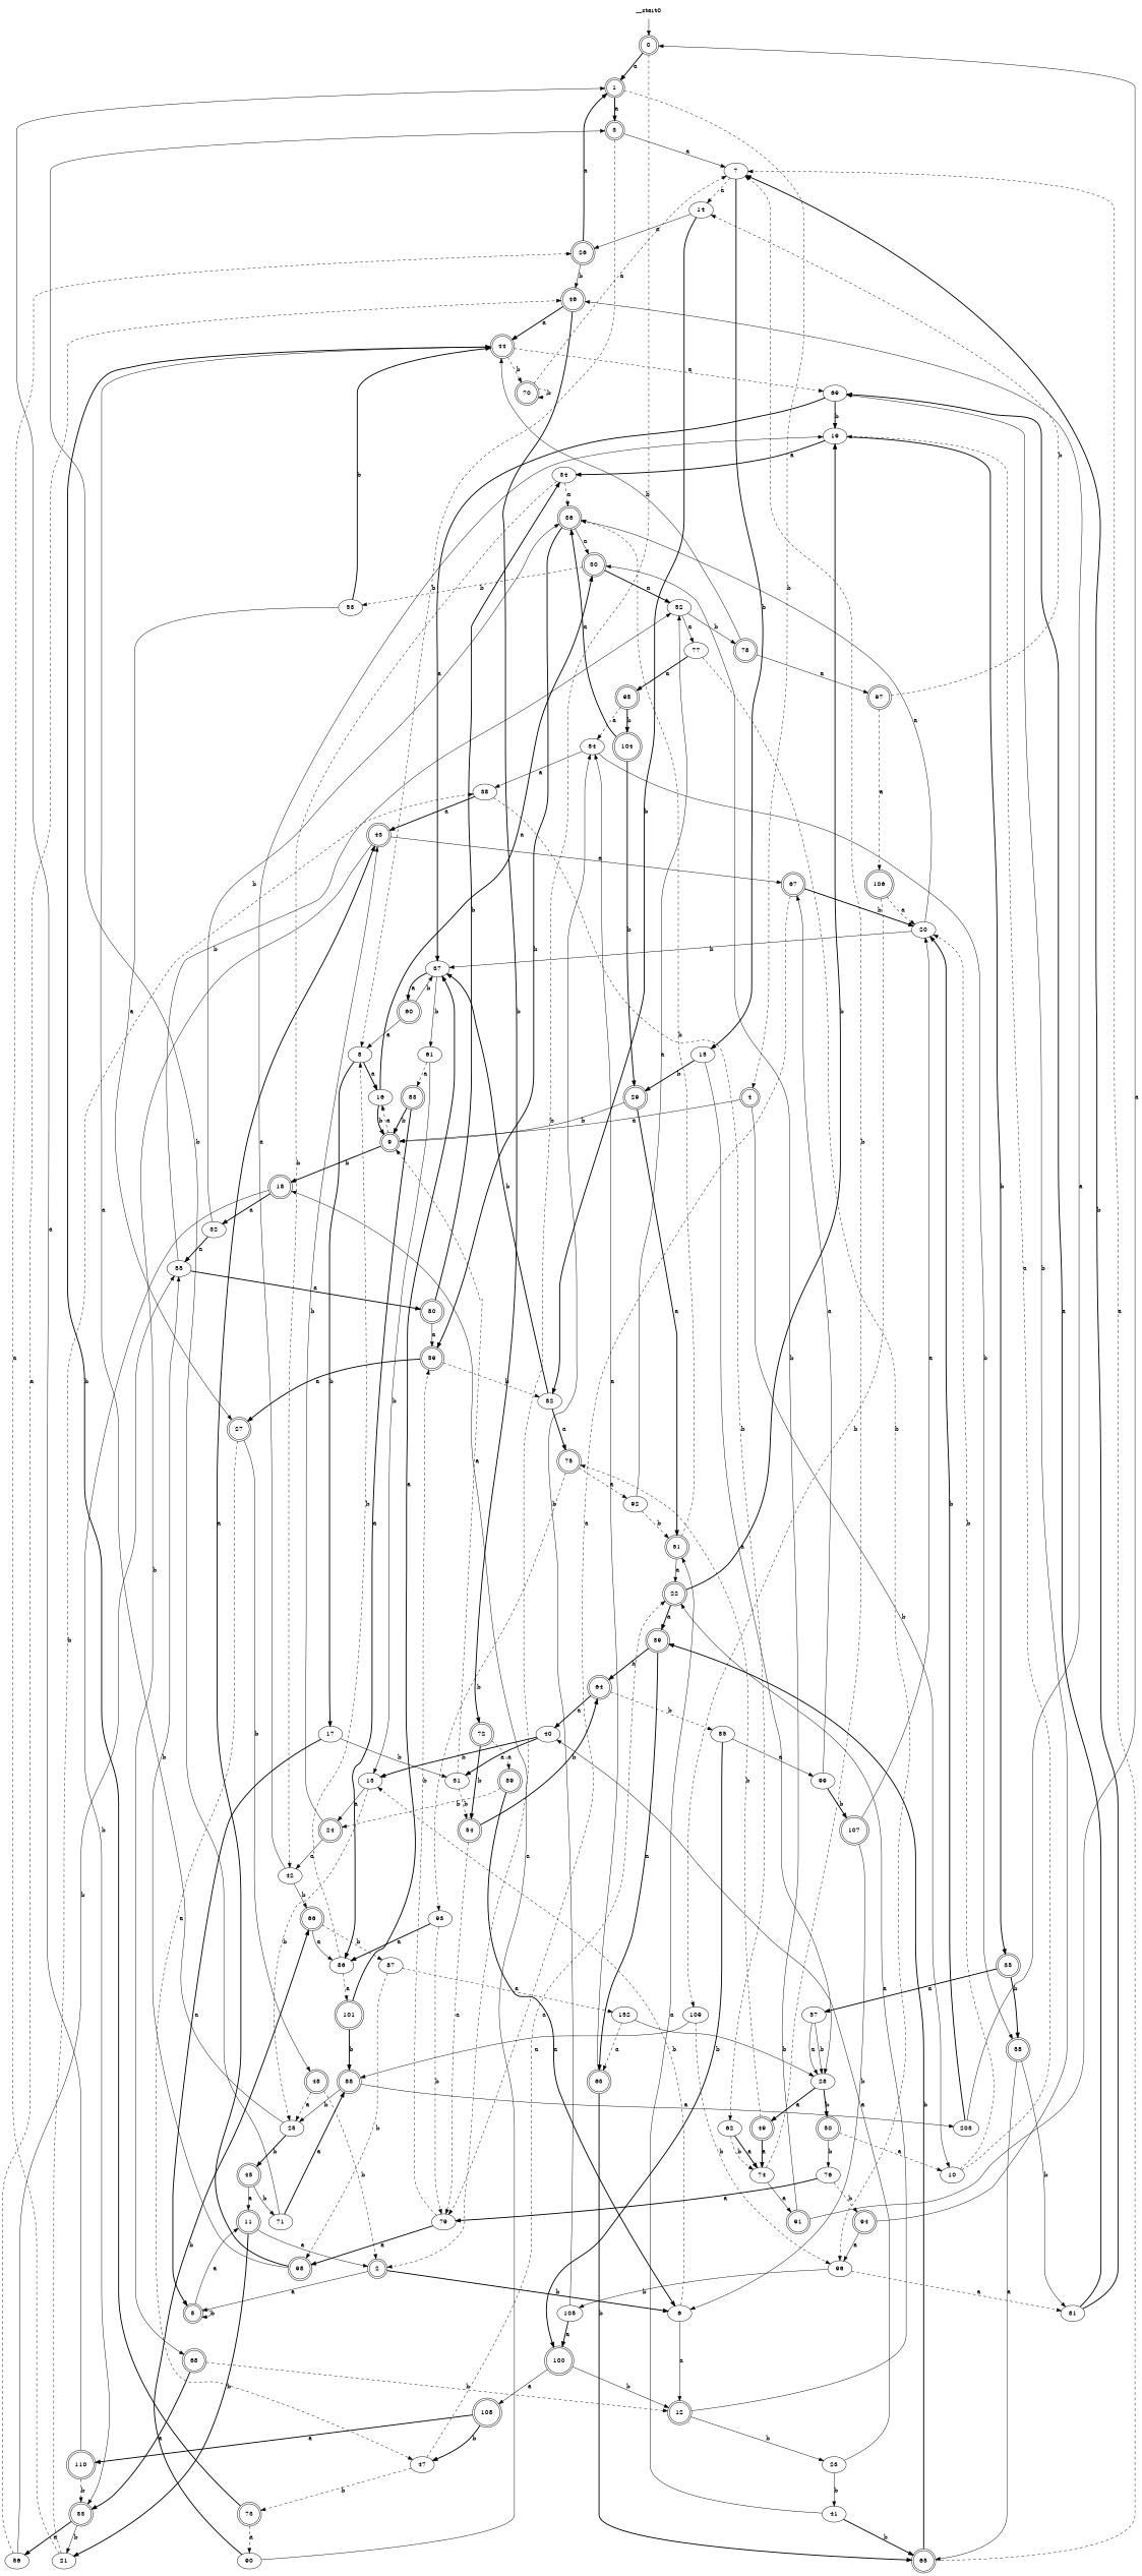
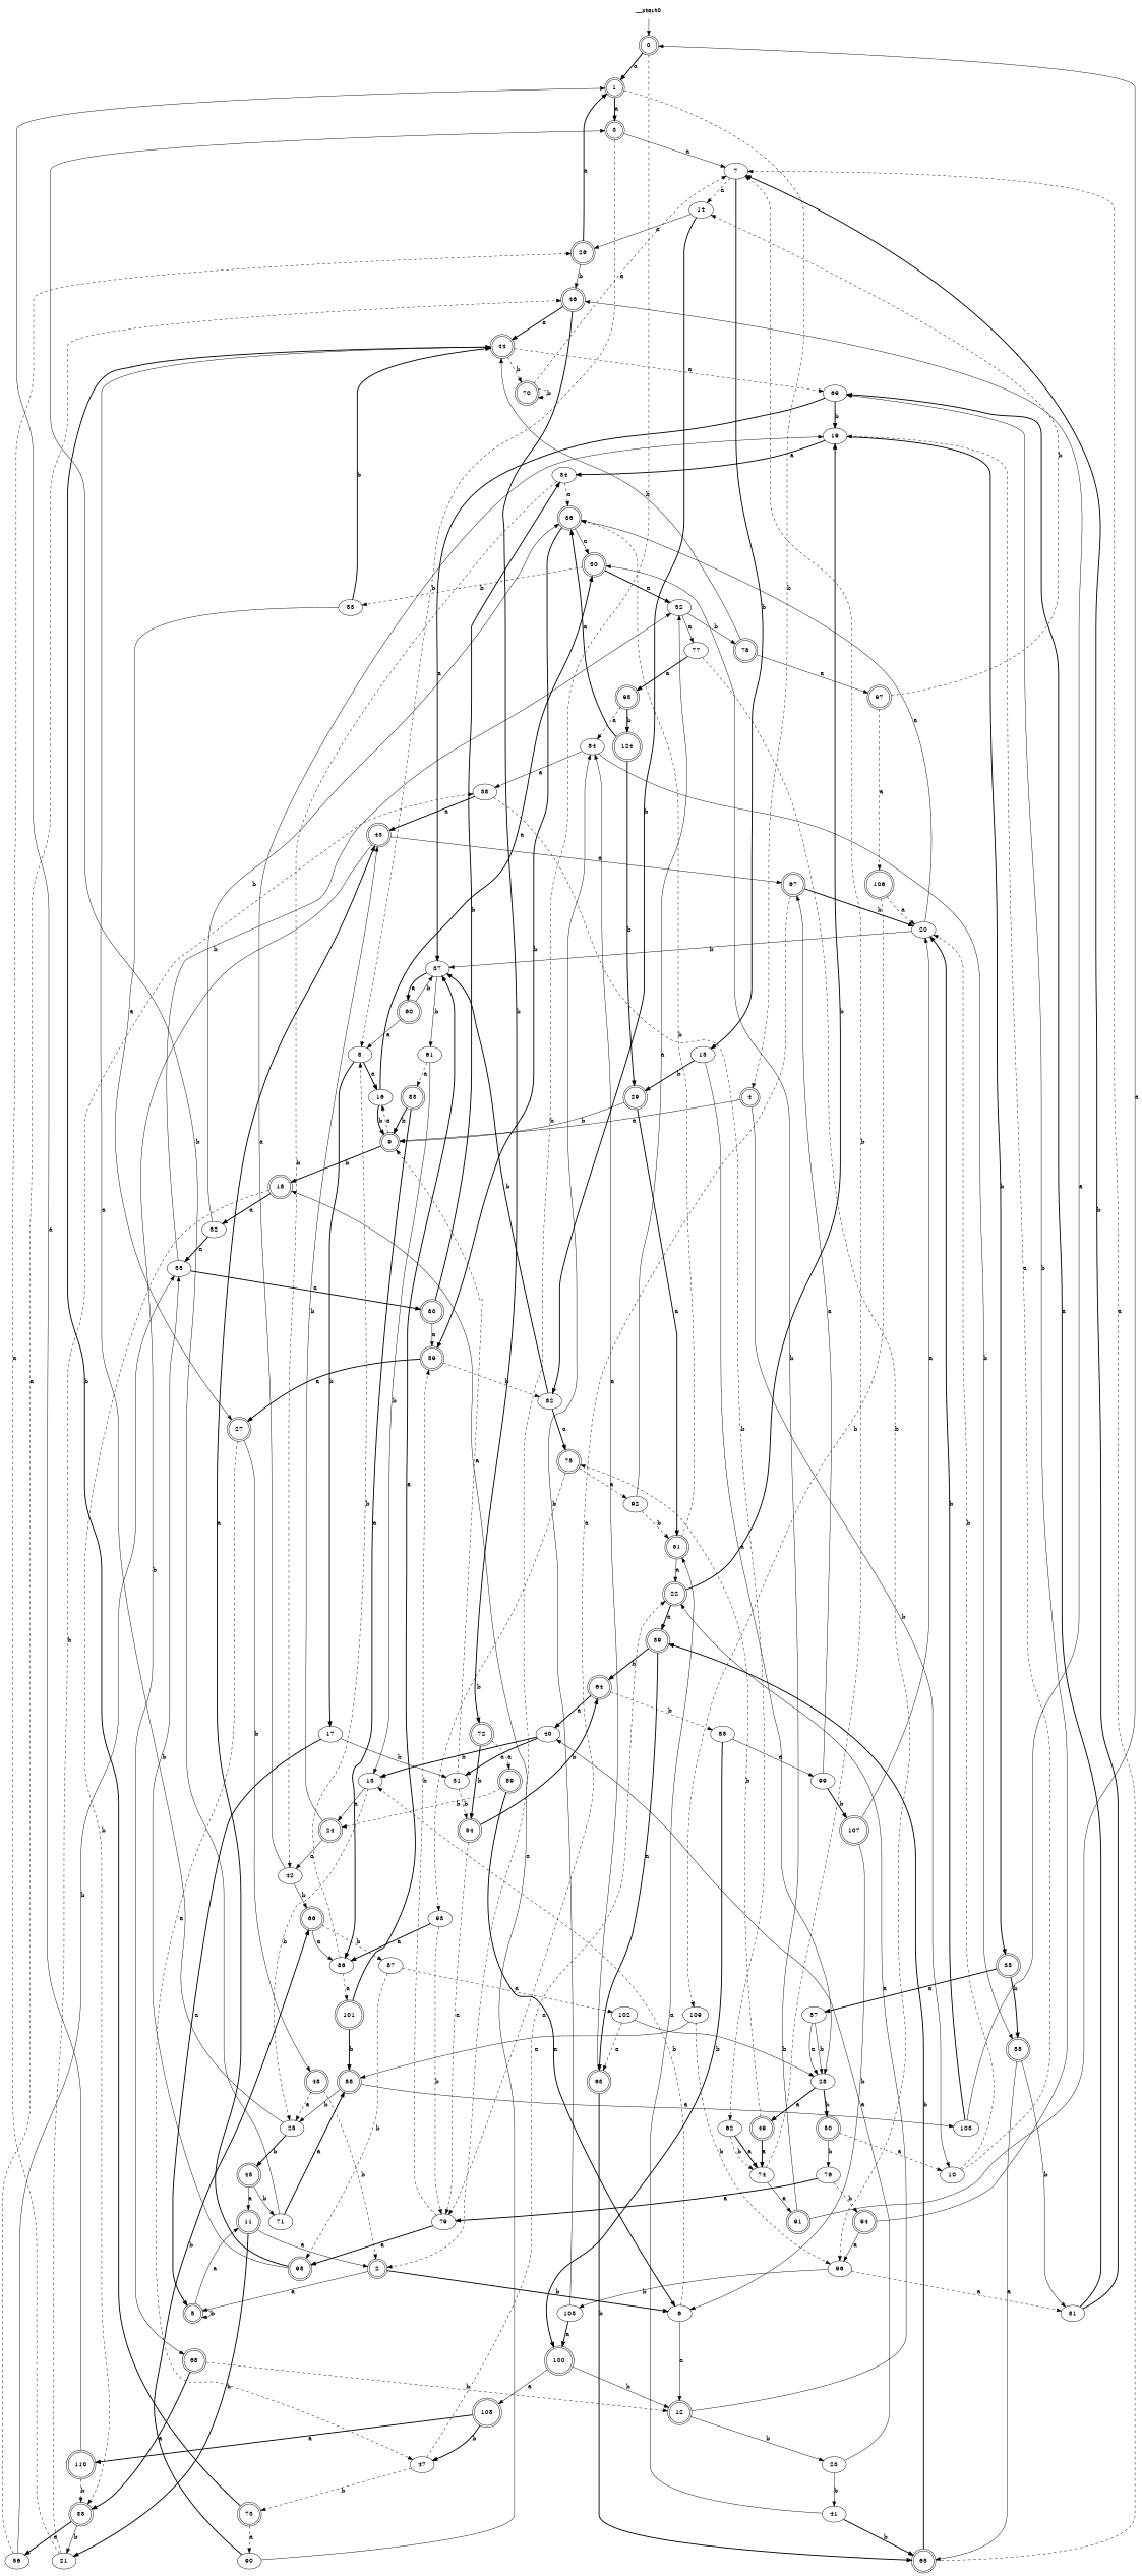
  digraph {
    node [shape=doublecircle]
    edge [style=solid]
    __start0 [shape=none]
    0
    1
    2
    3
    4
    5
    6 [shape=""]
    7 [shape=""]
    8 [shape=""]
    9
    10 [shape=""]
    11
    12
    13 [shape=""]
    14 [shape=""]
    15 [shape=""]
    16 [shape=""]
    17 [shape=""]
    18
    19 [shape=""]
    20 [shape=""]
    21 [shape=""]
    22
    23 [shape=""]
    24
    25 [shape=""]
    26
    82 [shape=""]
    28 [shape=""]
    29
    30
    31 [shape=""]
    32 [shape=""]
    33
    34 [shape=""]
    35
    36
    37 [shape=""]
    38 [shape=""]
    39
    40 [shape=""]
    41 [shape=""]
    42 [shape=""]
    43
    44
    45
    46
    47 [shape=""]
    27
    48
    49
    50
    51
    52 [shape=""]
    53 [shape=""]
    54
    55 [shape=""]
    56 [shape=""]
    57 [shape=""]
    58
    59
    60
    61 [shape=""]
    62 [shape=""]
    63
    64
    65
    66
    67
    68
    69 [shape=""]
    70
    71 [shape=""]
    72
    73
    74 [shape=""]
    75
    76 [shape=""]
    77 [shape=""]
    78
    79 [shape=""]
    80
    81 [shape=""]
    83
    84 [shape=""]
    85 [shape=""]
    86 [shape=""]
    87 [shape=""]
    88
    89
    90 [shape=""]
    91
    92 [shape=""]
    93 [shape=""]
    94
    95
    96 [shape=""]
    97
    98
    99 [shape=""]
    100
    101
-   102 [label=152 shape=""]
-   103 [label=203 shape=""]
-   104
+   102 [shape=""]
+   103 [shape=""]
+   104 [label=124]
    105 [shape=""]
    106
    107
    108
    109 [shape=""]
    110
    __start0 -> 0
    0 -> 1 [label=a style=bold]
    0 -> 2 [label=b style=dashed]
    1 -> 3 [label=a style=bold]
    1 -> 4 [label=b style=dashed]
    2 -> 5 [label=a]
    2 -> 6 [label=b style=bold]
    3 -> 7 [label=a]
    3 -> 8 [label=b style=dashed]
    4 -> 9 [label=a]
    4 -> 10 [label=b]
    5 -> 5 [label=b]
    5 -> 11 [label=a]
    6 -> 12 [label=a]
    6 -> 13 [label=b style=dashed]
    7 -> 14 [label=a style=dashed]
    7 -> 15 [label=b style=bold]
    8 -> 16 [label=a style=bold]
    8 -> 17 [label=b style=bold]
    9 -> 16 [label=a style=dashed]
    9 -> 18 [label=b style=bold]
    10 -> 19 [label=a style=dashed]
    10 -> 20 [label=b style=dashed]
    11 -> 2 [label=a]
    11 -> 21 [label=b style=bold]
    12 -> 22 [label=a]
    12 -> 23 [label=b]
    13 -> 24 [label=a]
    13 -> 25 [label=b style=dashed]
    14 -> 26 [label=a]
    14 -> 82 [label=b style=bold]
    15 -> 28 [label=a]
    15 -> 29 [label=b style=bold]
    16 -> 9 [label=b style=bold]
    16 -> 30 [label=a style=bold]
    17 -> 5 [label=a style=bold]
    17 -> 31 [label=b]
    18 -> 32 [label=a style=bold]
-   18 -> 33 [label=b]
+   18 -> 33 [label=b style=dashed]
    19 -> 34 [label=a style=bold]
    19 -> 35 [label=b style=bold]
    20 -> 36 [label=a]
    20 -> 37 [label=b]
    21 -> 26 [label=a style=dashed]
    21 -> 38 [label=b style=dashed]
    22 -> 19 [label=b style=bold]
    22 -> 39 [label=a style=bold]
    23 -> 40 [label=a]
    23 -> 41 [label=b]
    24 -> 42 [label=a]
    24 -> 43 [label=b]
    25 -> 44 [label=a]
    25 -> 45 [label=b style=bold]
    26 -> 1 [label=a style=bold]
    26 -> 46 [label=b]
    82 -> 37 [label=b style=bold]
    82 -> 75 [label=a style=bold]
    28 -> 49 [label=a style=bold]
    28 -> 50 [label=b style=bold]
    29 -> 9 [label=b]
    29 -> 51 [label=a style=bold]
    30 -> 52 [label=a style=bold]
    30 -> 53 [label=b style=dashed]
    31 -> 9 [label=a style=dashed]
    31 -> 54 [label=b style=dashed]
    32 -> 36 [label=b]
    32 -> 55 [label=a style=bold]
    33 -> 21 [label=b]
    33 -> 56 [label=a style=bold]
    34 -> 36 [label=a style=dashed]
    34 -> 42 [label=b style=dashed]
    35 -> 57 [label=a style=bold]
    35 -> 58 [label=b style=bold]
    36 -> 30 [label=a]
    36 -> 59 [label=b style=bold]
    37 -> 60 [label=a style=bold]
    37 -> 61 [label=b]
    38 -> 43 [label=a style=bold]
    38 -> 62 [label=b style=dashed]
    39 -> 63 [label=a style=bold]
    39 -> 64 [label=b style=bold]
    40 -> 13 [label=b style=bold]
    40 -> 31 [label=a style=bold]
    41 -> 51 [label=a]
    41 -> 65 [label=b style=bold]
    42 -> 19 [label=a]
    42 -> 66 [label=b]
    43 -> 67 [label=a]
    43 -> 68 [label=b]
    44 -> 69 [label=a style=dashed]
    44 -> 70 [label=b style=dashed]
    45 -> 11 [label=a]
    45 -> 71 [label=b]
    46 -> 44 [label=a style=bold]
    46 -> 72 [label=b style=bold]
    47 -> 22 [label=a style=dashed]
    47 -> 73 [label=b style=dashed]
    27 -> 47 [label=a style=dashed]
    27 -> 48 [label=b]
    48 -> 2 [label=b style=dashed]
    48 -> 25 [label=a style=dashed]
    49 -> 74 [label=a style=bold]
    49 -> 75 [label=b style=dashed]
    50 -> 10 [label=a style=dashed]
    50 -> 76 [label=b]
    51 -> 22 [label=a]
    51 -> 36 [label=b style=dashed]
    52 -> 77 [label=a]
    52 -> 78 [label=b]
    53 -> 44 [label=b style=bold]
    53 -> 27 [label=a]
    54 -> 64 [label=b style=bold]
    54 -> 79 [label=a style=dashed]
    55 -> 52 [label=b]
    55 -> 80 [label=a style=bold]
    56 -> 46 [label=a style=dashed]
    56 -> 55 [label=b]
    57 -> 28 [label=a]
    57 -> 28 [label=b]
    58 -> 65 [label=a]
    58 -> 81 [label=b]
    59 -> 82 [label=b style=dashed]
    59 -> 27 [label=a style=bold]
    60 -> 8 [label=a]
    60 -> 37 [label=b]
    61 -> 13 [label=b]
    61 -> 83 [label=a style=dashed]
    62 -> 74 [label=a style=bold]
    62 -> 74 [label=b style=dashed]
    63 -> 65 [label=b style=bold]
    63 -> 84 [label=a]
    64 -> 40 [label=a style=bold]
    64 -> 85 [label=b style=dashed]
    65 -> 7 [label=a style=dashed]
    65 -> 39 [label=b style=bold]
    66 -> 86 [label=a]
    66 -> 87 [label=b style=dashed]
    67 -> 20 [label=b style=bold]
    67 -> 79 [label=a style=dashed]
    68 -> 12 [label=b style=dashed]
    68 -> 33 [label=a style=bold]
    69 -> 19 [label=b style=bold]
    69 -> 37 [label=a style=bold]
    70 -> 7 [label=a style=dashed]
    70 -> 70 [label=b style=dashed]
    71 -> 3 [label=b]
    71 -> 88 [label=a style=bold]
    72 -> 54 [label=b style=bold]
    72 -> 89 [label=a style=dashed]
    73 -> 44 [label=b style=bold]
    73 -> 90 [label=a style=dashed]
    74 -> 7 [label=b style=dashed]
    74 -> 91 [label=a]
    75 -> 92 [label=a style=dashed]
    75 -> 93 [label=b style=dashed]
    76 -> 79 [label=a style=bold]
    76 -> 94 [label=b style=dashed]
    77 -> 95 [label=a style=bold]
    77 -> 96 [label=b style=dashed]
    78 -> 44 [label=b]
    78 -> 97 [label=a]
    79 -> 59 [label=b style=dashed]
    79 -> 98 [label=a style=bold]
    80 -> 34 [label=b style=bold]
    80 -> 59 [label=a]
    81 -> 7 [label=b style=bold]
    81 -> 69 [label=a style=bold]
    83 -> 9 [label=b style=bold]
    83 -> 86 [label=a style=bold]
    84 -> 38 [label=a]
    84 -> 58 [label=b]
    85 -> 99 [label=a]
    85 -> 100 [label=b style=bold]
    86 -> 8 [label=b style=dashed]
    86 -> 101 [label=a style=dashed]
    87 -> 98 [label=b style=dashed]
    87 -> 102 [label=a style=dashed]
    88 -> 25 [label=b]
    88 -> 103 [label=a]
    89 -> 6 [label=a style=bold]
    89 -> 24 [label=b style=dashed]
    90 -> 18 [label=a]
    90 -> 66 [label=b style=bold]
    91 -> 0 [label=a]
    91 -> 30 [label=b]
    92 -> 51 [label=b style=dashed]
    92 -> 52 [label=a]
    93 -> 79 [label=b style=dashed]
    93 -> 86 [label=a style=bold]
    94 -> 69 [label=b]
    94 -> 96 [label=a]
    95 -> 84 [label=a style=dashed]
    95 -> 104 [label=b style=bold]
    96 -> 81 [label=a style=dashed]
    96 -> 105 [label=b]
    97 -> 14 [label=b style=dashed]
    97 -> 106 [label=a style=dashed]
    98 -> 43 [label=a style=bold]
    98 -> 55 [label=b]
    99 -> 67 [label=a]
    99 -> 107 [label=b style=bold]
    100 -> 12 [label=b]
    100 -> 108 [label=a]
    101 -> 37 [label=a style=bold]
    101 -> 88 [label=b style=bold]
    102 -> 28 [label=b]
    102 -> 63 [label=a style=dashed]
    103 -> 20 [label=b style=bold]
    103 -> 46 [label=a]
    104 -> 29 [label=b style=bold]
    104 -> 36 [label=a style=bold]
    105 -> 84 [label=b]
    105 -> 100 [label=a style=bold]
    106 -> 20 [label=a style=dashed]
    106 -> 109 [label=b style=dashed]
    107 -> 6 [label=b]
    107 -> 20 [label=a]
    108 -> 47 [label=b style=bold]
    108 -> 110 [label=a style=bold]
    109 -> 88 [label=a]
    109 -> 96 [label=b style=dashed]
    110 -> 1 [label=a]
    110 -> 33 [label=b style=dashed]
  }
